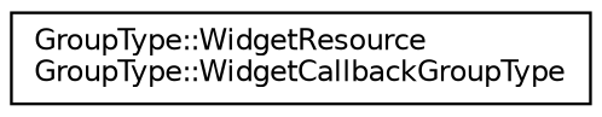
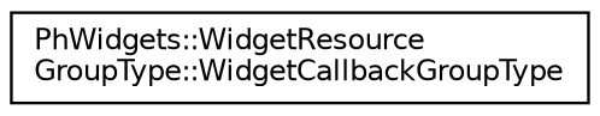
  digraph {
    rankdir=TB
-   n1 [color=black fillcolor=white fontname=Helvetica fontsize=10 height=0.2 label="GroupType::WidgetResource\lGroupType::WidgetCallbackGroupType" shape=record style=filled width=0.4]
+   n1 [color=black fillcolor=white fontname=Helvetica fontsize=10 height=0.2 label="PhWidgets::WidgetResource\lGroupType::WidgetCallbackGroupType" shape=record style=filled width=0.4]
  }
